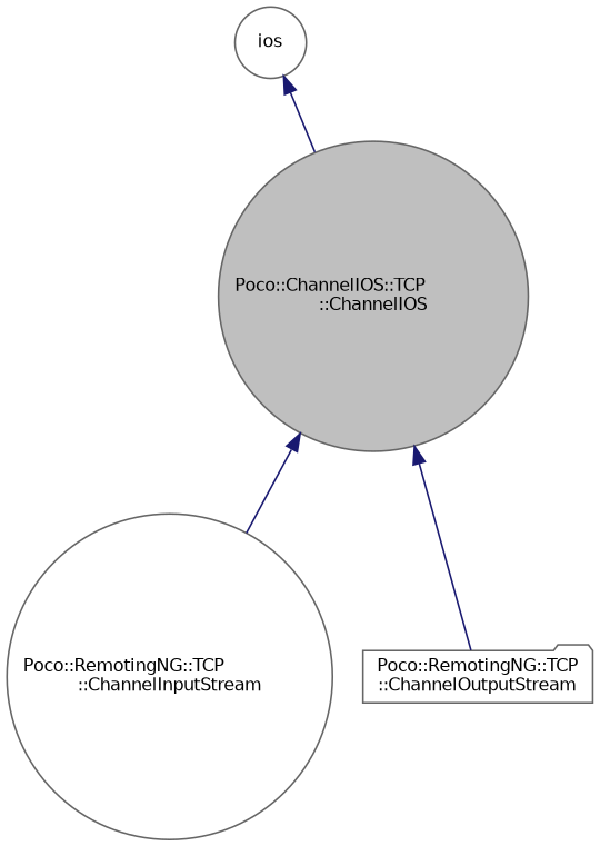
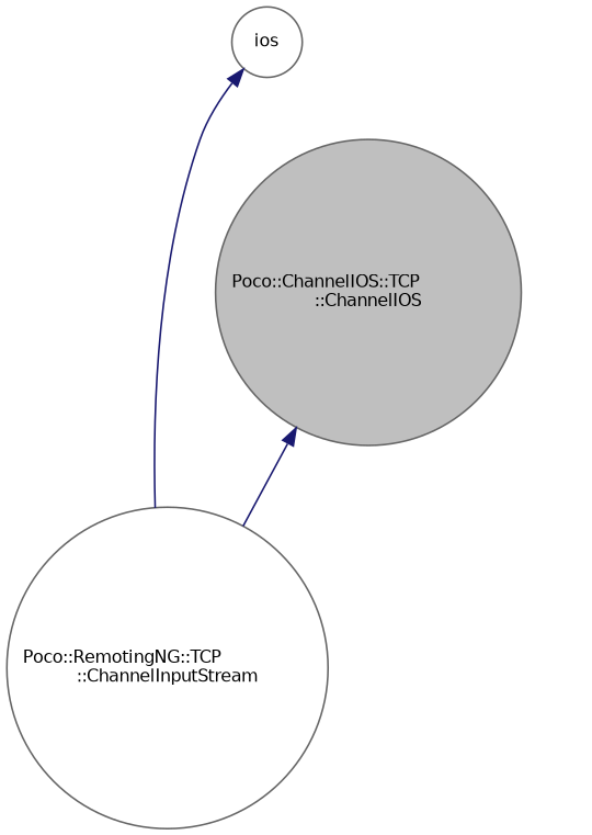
  digraph {
    rankdir=TB
    node [color=gray40 fillcolor=white fontname=Helvetica fontsize=10 shape=circle style=filled]
    edge [color=midnightblue dir=back fontname=Helvetica fontsize=10 labelfontname=Helvetica labelfontsize=10 style=solid]
    n1 [fillcolor=grey75 fontcolor=black height=0.2 label="Poco::ChannelIOS::TCP\l::ChannelIOS" width=0.4]
    n2 [height=0.2 label="Poco::RemotingNG::TCP\l::ChannelInputStream" width=0.4]
-   n3 [height=0.2 label="Poco::RemotingNG::TCP\l::ChannelOutputStream" shape=folder width=0.4]
    n4 [height=0.2 label=ios width=0.4]
    n1 -> n2
-   n1 -> n3
-   n4 -> n1
+   n4 -> n2
  }
